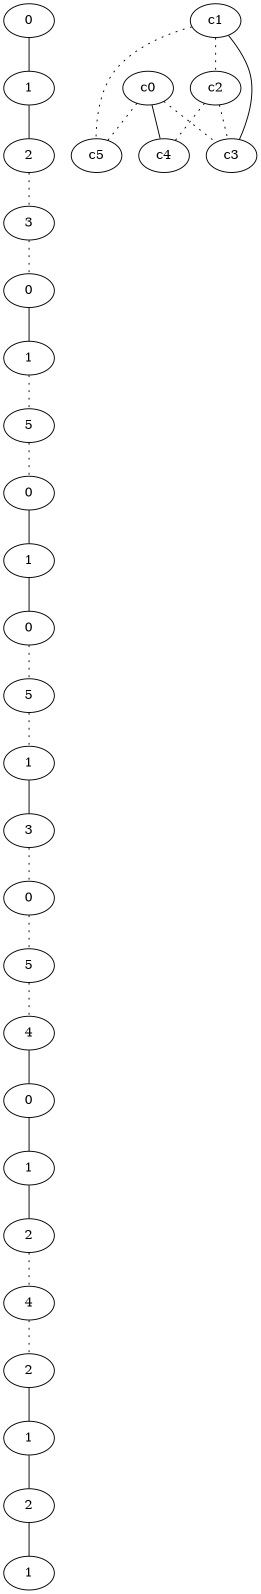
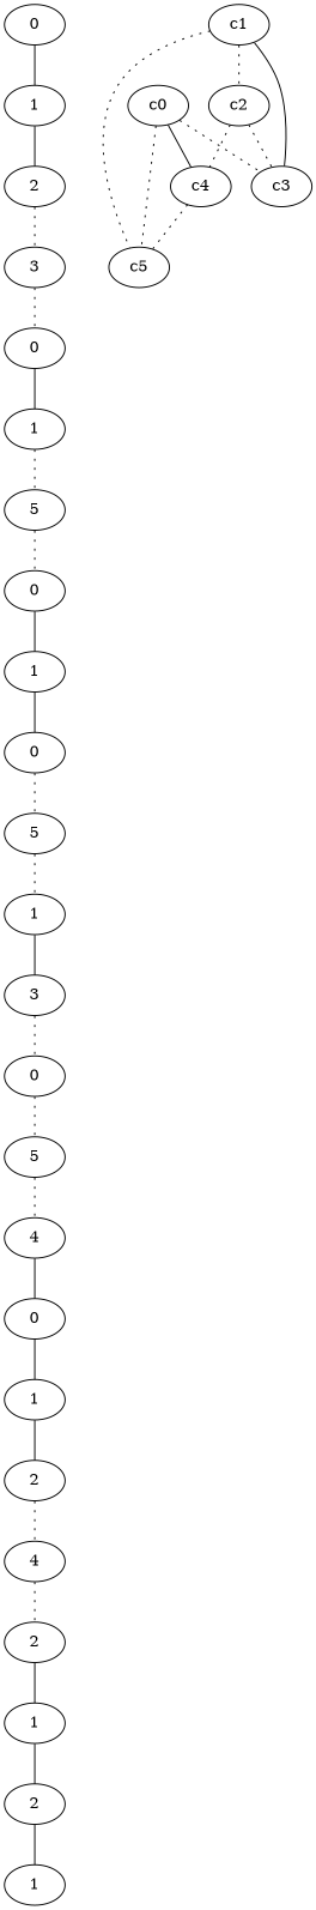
  graph {
    edge [style=dotted]
    n1 [label=0]
    n2 [label=1]
    n3 [label=2]
    n4 [label=3]
    n5 [label=0]
    n6 [label=1]
    n7 [label=5]
    n8 [label=0]
    n9 [label=1]
    n10 [label=0]
    n11 [label=5]
    n12 [label=1]
    n13 [label=3]
    n14 [label=0]
    n15 [label=5]
    n16 [label=4]
    n17 [label=0]
    n18 [label=1]
    n19 [label=2]
    n20 [label=4]
    n21 [label=2]
    n22 [label=1]
    n23 [label=2]
    n24 [label=1]
    c0
    c3
    c4
    c5
    c1
    c2
    n1 -- n2 [style=""]
    n2 -- n3 [style=""]
    n3 -- n4
    n4 -- n5
    n5 -- n6 [style=""]
    n6 -- n7
    n7 -- n8
    n8 -- n9 [style=""]
    n9 -- n10 [style=""]
    n10 -- n11
    n11 -- n12
    n12 -- n13 [style=""]
    n13 -- n14
    n14 -- n15
    n15 -- n16
    n16 -- n17 [style=""]
    n17 -- n18 [style=""]
    n18 -- n19 [style=""]
    n19 -- n20
    n20 -- n21
    n21 -- n22 [style=""]
    n22 -- n23 [style=""]
    n23 -- n24 [style=""]
    c0 -- c3
    c0 -- c4 [style=""]
    c0 -- c5
+   c4 -- c5
    c1 -- c3 [style=""]
    c1 -- c5
    c1 -- c2
    c2 -- c3
    c2 -- c4
  }
